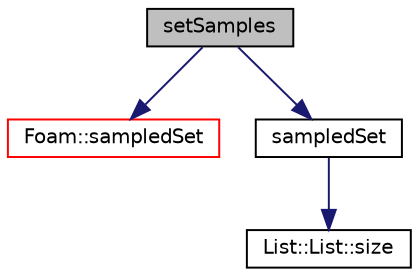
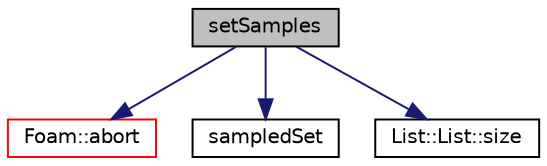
  digraph {
    rankdir=TB
    node [color=black fontname=Helvetica fontsize=10 shape=record]
    edge [color=midnightblue fontname=Helvetica fontsize=10 labelfontname=Helvetica labelfontsize=10 style=solid]
    n1 [fillcolor=grey75 fontcolor=black height=0.2 label=setSamples style=filled width=0.4]
-   n2 [color=red height=0.2 label="Foam::sampledSet" width=0.4]
+   n2 [color=red height=0.2 label="Foam::abort" width=0.4]
    n3 [height=0.2 label=sampledSet width=0.4]
    n4 [height=0.2 label="List::List::size" width=0.4]
    n1 -> n2
    n1 -> n3
-   n3 -> n4
+   n1 -> n4
  }
